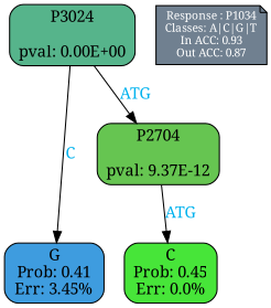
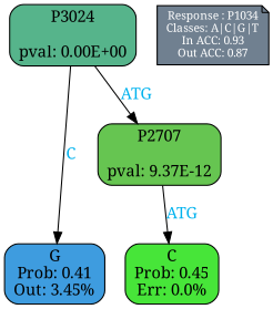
  digraph {
    fontname="Noto Serif"
    ranksep=equally
    splines=polylines
    node [color=black fontname="Noto Serif" shape=box style="filled, rounded"]
    edge [fontcolor=deepskyblue2 fontname="Noto Serif"]
    n1 [fillcolor="#47e539" label="C\nProb: 0.45\nErr: 0.0%"]
-   n2 [fillcolor="#3e9cdf" label="G\nProb: 0.41\nErr: 3.45%"]
+   n2 [fillcolor="#3e9cdf" label="G\nProb: 0.41\nOut: 3.45%"]
    n3 [align=left fillcolor=slategray fontcolor=white fontsize=10 label="Response : P1034\nClasses: A|C|G|T\nIn ACC: 0.93\nOut ACC: 0.87\n" shape=note style=filled]
    n4 [fillcolor="#56b48b" label="P3024\n\npval: 0.00E+00"]
-   n5 [fillcolor="#66c551" label="P2704\n\npval: 9.37E-12"]
+   n5 [fillcolor="#66c551" label="P2707\n\npval: 9.37E-12"]
    subgraph sub_1 {
      rank=same
      n1
      n2
    }
    subgraph sub_2 {
      rank=same
      n3
      n4
    }
    n4 -> n2 [label=C]
    n4 -> n5 [label=ATG]
    n5 -> n1 [label=ATG]
  }
